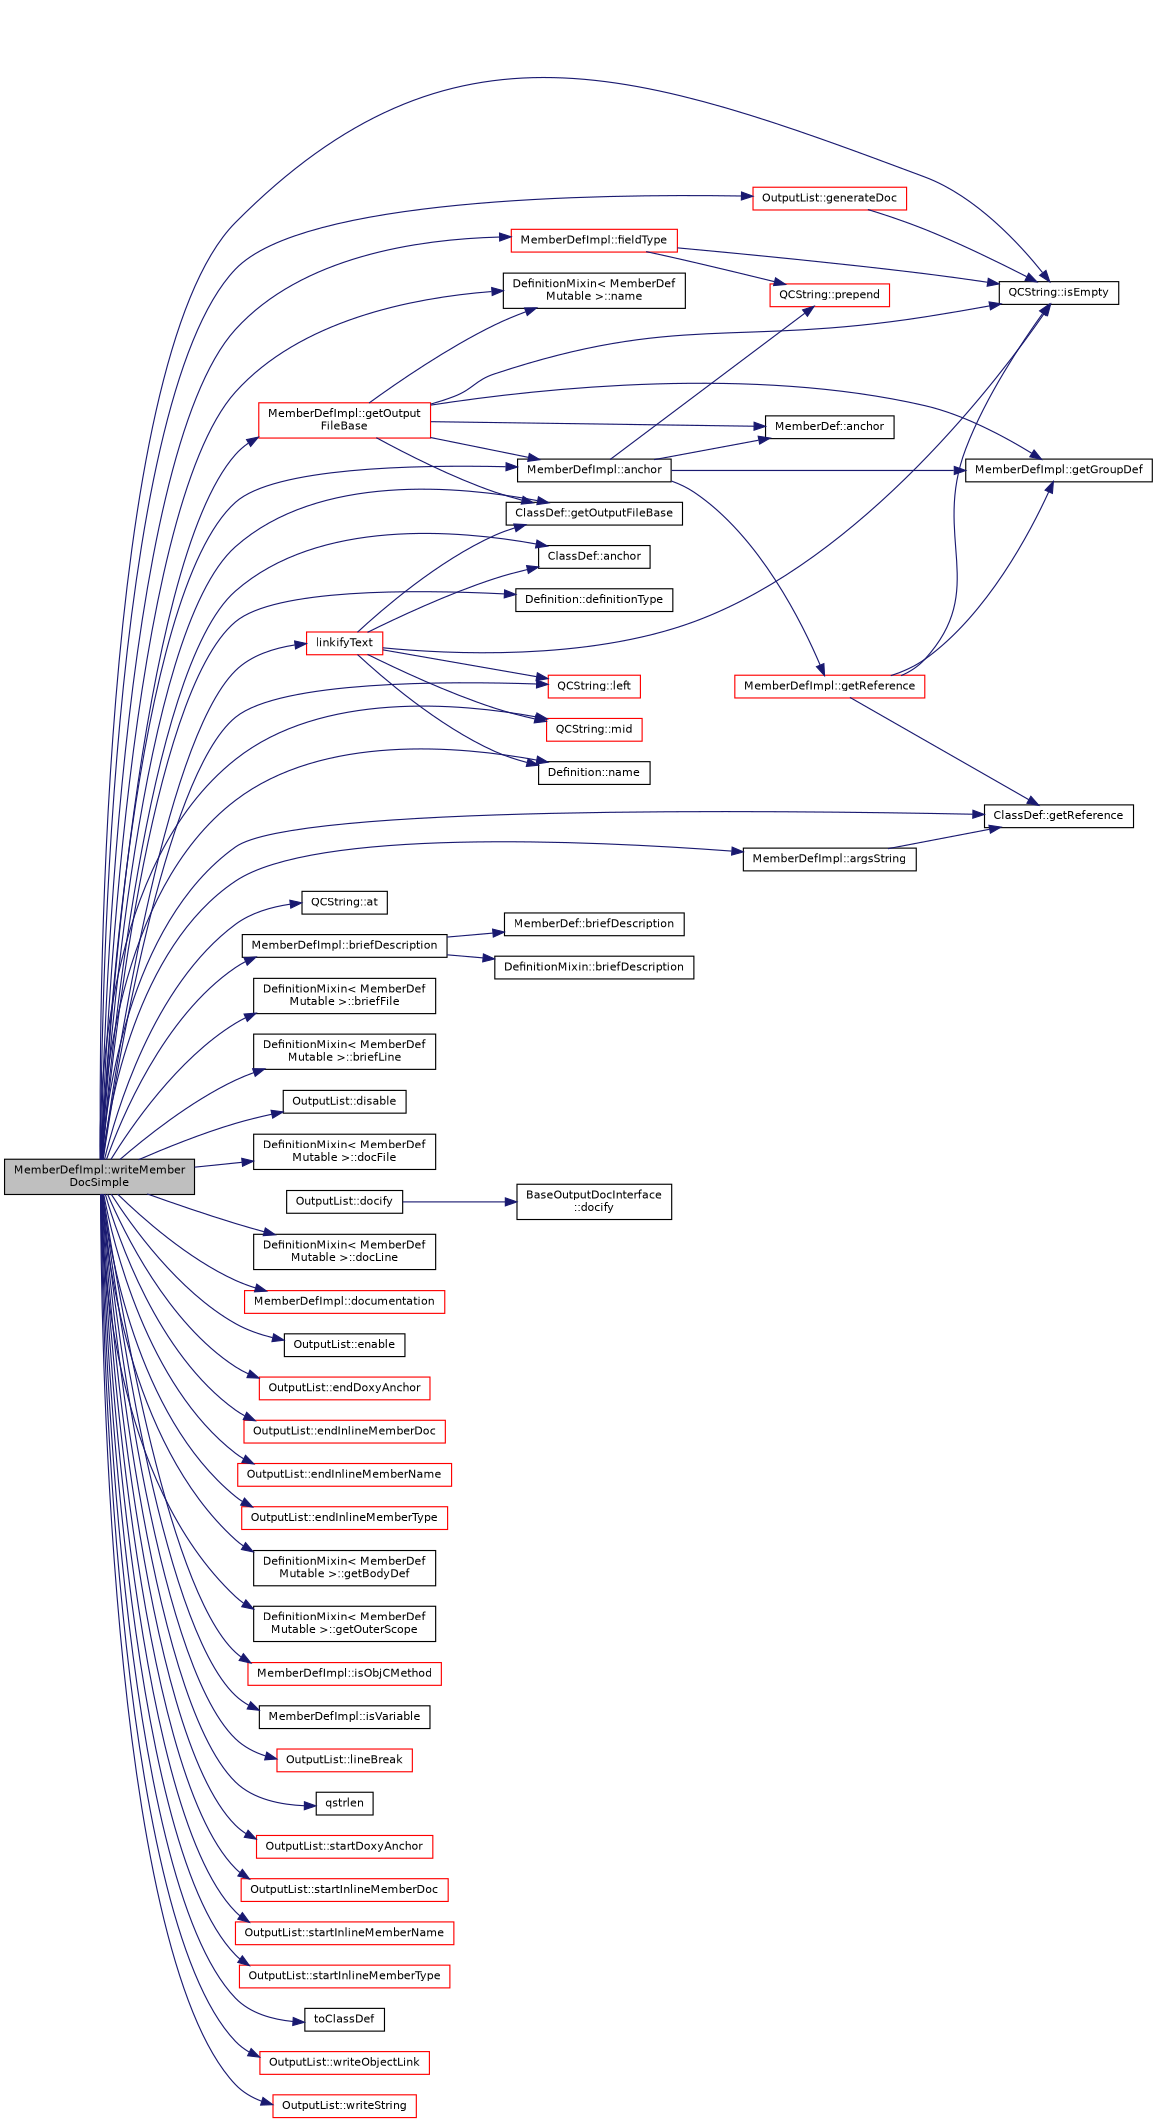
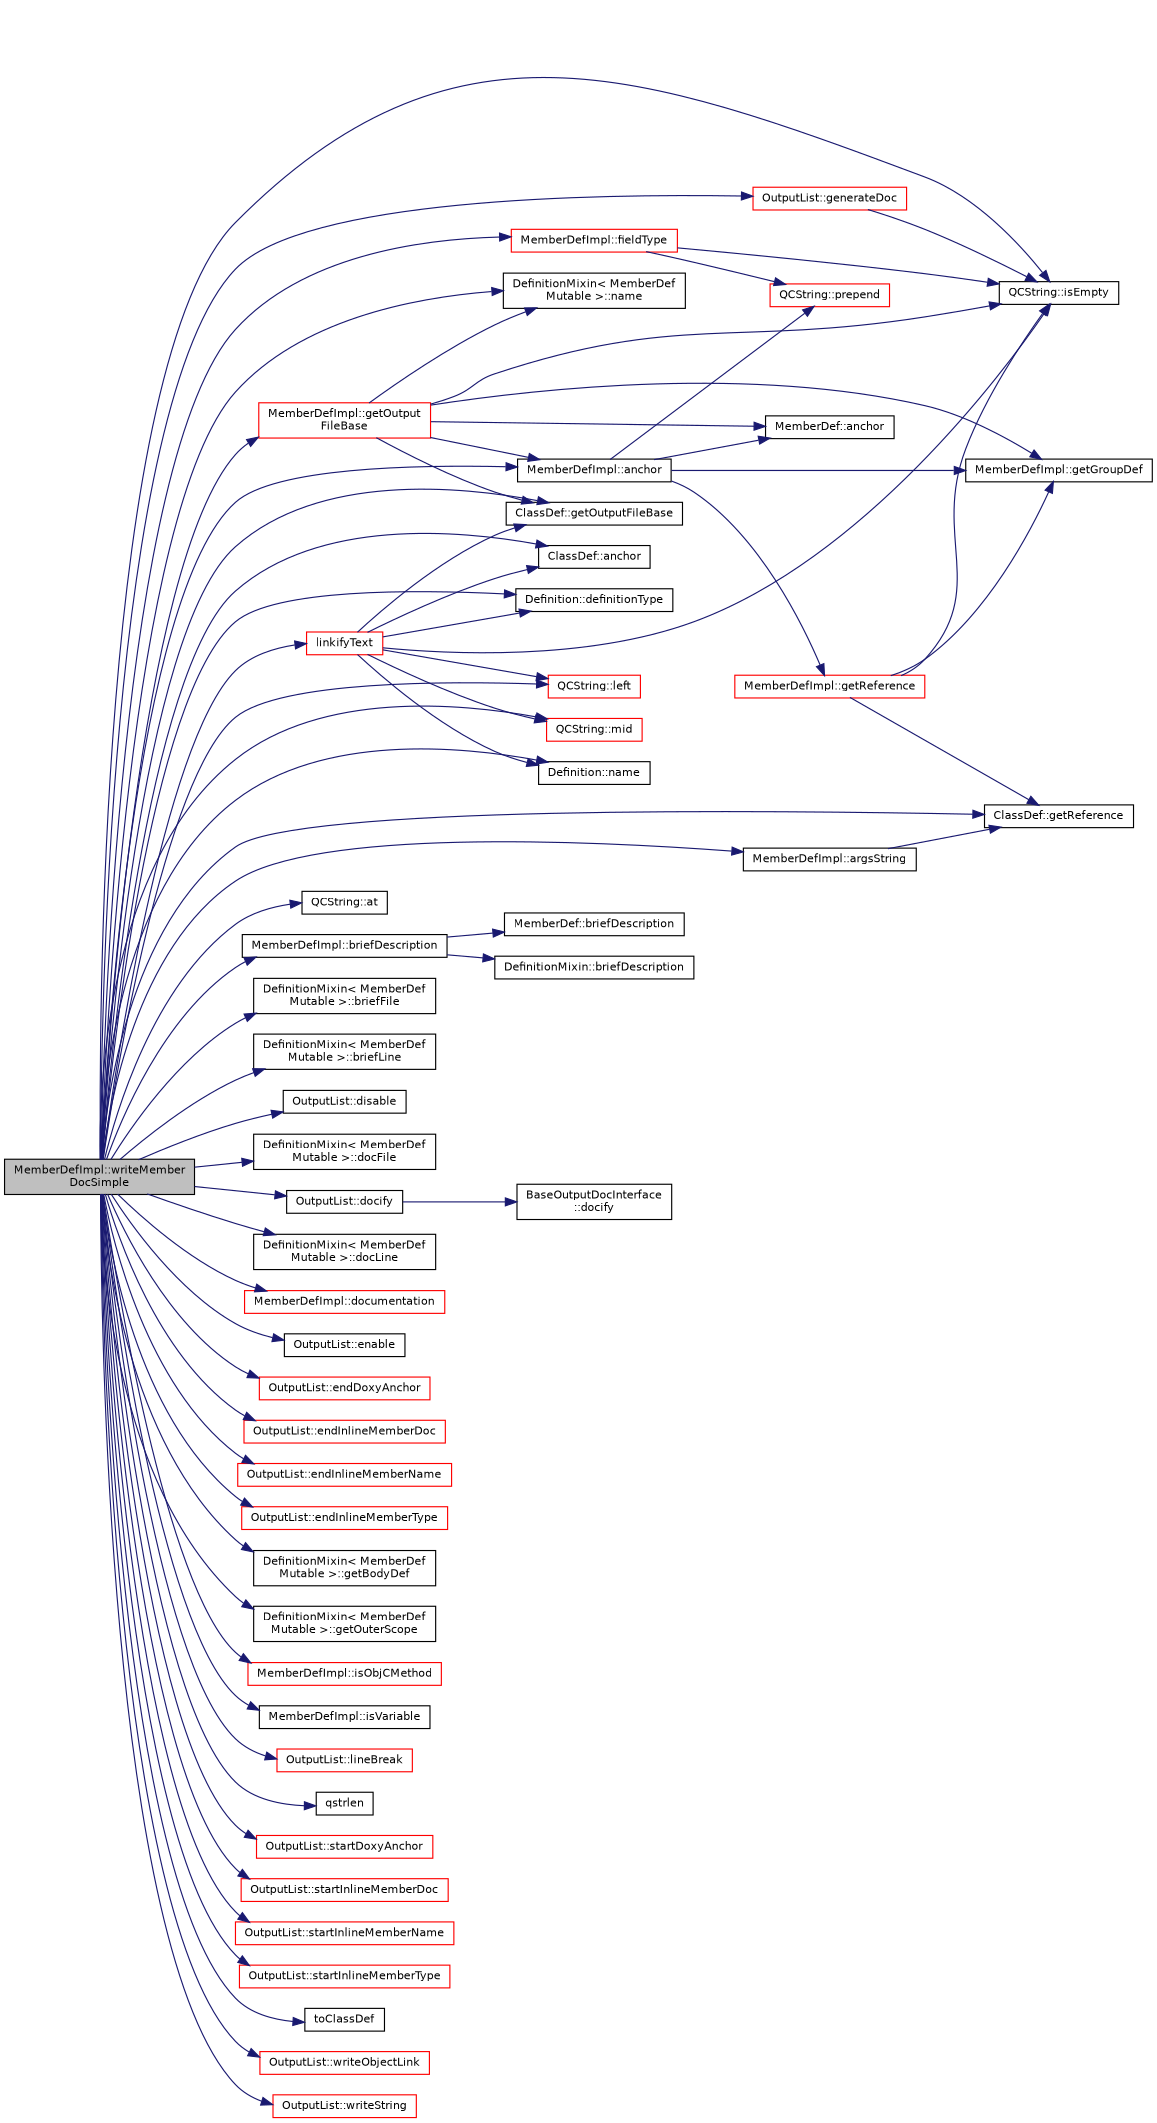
  digraph {
    rankdir=LR
    node [color=black fillcolor=white fontname=Helvetica fontsize=10 shape=record style=filled]
    edge [color=midnightblue fontname=Helvetica fontsize=10 labelfontname=Helvetica labelfontsize=10 style=solid]
    n1 [fillcolor=grey75 fontcolor=black height=0.2 label="MemberDefImpl::writeMember\lDocSimple" width=0.4]
    n2 [height=0.2 label="MemberDefImpl::anchor" width=0.4]
    n3 [height=0.2 label="ClassDef::getReference" width=0.4]
    n4 [height=0.2 label="QCString::isEmpty" width=0.4]
    n5 [height=0.2 label="ClassDef::anchor" width=0.4]
    n6 [height=0.2 label="MemberDefImpl::argsString" width=0.4]
    n7 [height=0.2 label="QCString::at" width=0.4]
    n8 [height=0.2 label="MemberDefImpl::briefDescription" width=0.4]
    n9 [height=0.2 label="DefinitionMixin\< MemberDef\lMutable \>::briefFile" width=0.4]
    n10 [height=0.2 label="DefinitionMixin\< MemberDef\lMutable \>::briefLine" width=0.4]
    n11 [height=0.2 label="Definition::definitionType" width=0.4]
    n12 [height=0.2 label="OutputList::disable" width=0.4]
    n13 [height=0.2 label="DefinitionMixin\< MemberDef\lMutable \>::docFile" width=0.4]
    n14 [height=0.2 label="OutputList::docify" width=0.4]
    n15 [height=0.2 label="DefinitionMixin\< MemberDef\lMutable \>::docLine" width=0.4]
    n16 [color=red height=0.2 label="MemberDefImpl::documentation" width=0.4]
    n17 [height=0.2 label="OutputList::enable" width=0.4]
    n18 [color=red height=0.2 label="OutputList::endDoxyAnchor" width=0.4]
    n19 [color=red height=0.2 label="OutputList::endInlineMemberDoc" width=0.4]
    n20 [color=red height=0.2 label="OutputList::endInlineMemberName" width=0.4]
    n21 [color=red height=0.2 label="OutputList::endInlineMemberType" width=0.4]
    n22 [color=red height=0.2 label="MemberDefImpl::fieldType" width=0.4]
    n23 [color=red height=0.2 label="OutputList::generateDoc" width=0.4]
    n24 [height=0.2 label="DefinitionMixin\< MemberDef\lMutable \>::getBodyDef" width=0.4]
    n25 [height=0.2 label="DefinitionMixin\< MemberDef\lMutable \>::getOuterScope" width=0.4]
    n26 [color=red height=0.2 label="MemberDefImpl::getOutput\lFileBase" width=0.4]
    n27 [height=0.2 label="ClassDef::getOutputFileBase" width=0.4]
    n28 [height=0.2 label="DefinitionMixin\< MemberDef\lMutable \>::name" width=0.4]
    n29 [color=red height=0.2 label="MemberDefImpl::isObjCMethod" width=0.4]
    n30 [height=0.2 label="MemberDefImpl::isVariable" width=0.4]
    n31 [color=red height=0.2 label="QCString::left" width=0.4]
    n32 [color=red height=0.2 label="OutputList::lineBreak" width=0.4]
    n33 [color=red height=0.2 label=linkifyText width=0.4]
    n34 [color=red height=0.2 label="QCString::mid" width=0.4]
    n35 [height=0.2 label="Definition::name" width=0.4]
    n36 [height=0.2 label=qstrlen width=0.4]
    n37 [color=red height=0.2 label="OutputList::startDoxyAnchor" width=0.4]
    n38 [color=red height=0.2 label="OutputList::startInlineMemberDoc" width=0.4]
    n39 [color=red height=0.2 label="OutputList::startInlineMemberName" width=0.4]
    n40 [color=red height=0.2 label="OutputList::startInlineMemberType" width=0.4]
    n41 [height=0.2 label=toClassDef width=0.4]
    n42 [color=red height=0.2 label="OutputList::writeObjectLink" width=0.4]
    n43 [color=red height=0.2 label="OutputList::writeString" width=0.4]
    n44 [height=0.2 label="MemberDef::anchor" width=0.4]
    n45 [height=0.2 label="MemberDefImpl::getGroupDef" width=0.4]
    n46 [color=red height=0.2 label="MemberDefImpl::getReference" width=0.4]
    n47 [color=red height=0.2 label="QCString::prepend" width=0.4]
    n48 [height=0.2 label="MemberDef::briefDescription" width=0.4]
    n49 [height=0.2 label="DefinitionMixin::briefDescription" width=0.4]
    n50 [height=0.2 label="BaseOutputDocInterface\l::docify" width=0.4]
    n1 -> n2
    n1 -> n3
    n1 -> n4
    n1 -> n5
    n1 -> n6
    n1 -> n7
    n1 -> n8
    n1 -> n9
    n1 -> n10
    n1 -> n11
    n1 -> n12
    n1 -> n13
+   n1 -> n14
    n1 -> n15
    n1 -> n16
    n1 -> n17
    n1 -> n18
    n1 -> n19
    n1 -> n20
    n1 -> n21
    n1 -> n22
    n1 -> n23
    n1 -> n24
    n1 -> n25
    n1 -> n26
    n1 -> n27
    n1 -> n28
    n1 -> n29
    n1 -> n30
    n1 -> n31
    n1 -> n32
    n1 -> n33
    n1 -> n34
    n1 -> n35
    n1 -> n36
    n1 -> n37
    n1 -> n38
    n1 -> n39
    n1 -> n40
    n1 -> n41
    n1 -> n42
    n1 -> n43
    n2 -> n44
    n2 -> n45
    n2 -> n46
    n2 -> n47
    n6 -> n3
    n8 -> n48
    n8 -> n49
    n14 -> n50
    n22 -> n4
    n22 -> n47
    n23 -> n4
    n26 -> n2
    n26 -> n4
    n26 -> n27
    n26 -> n28
    n26 -> n44
    n26 -> n45
    n33 -> n4
    n33 -> n5
+   n33 -> n11
    n33 -> n27
    n33 -> n31
    n33 -> n34
    n33 -> n35
    n46 -> n3
    n46 -> n4
    n46 -> n45
  }
